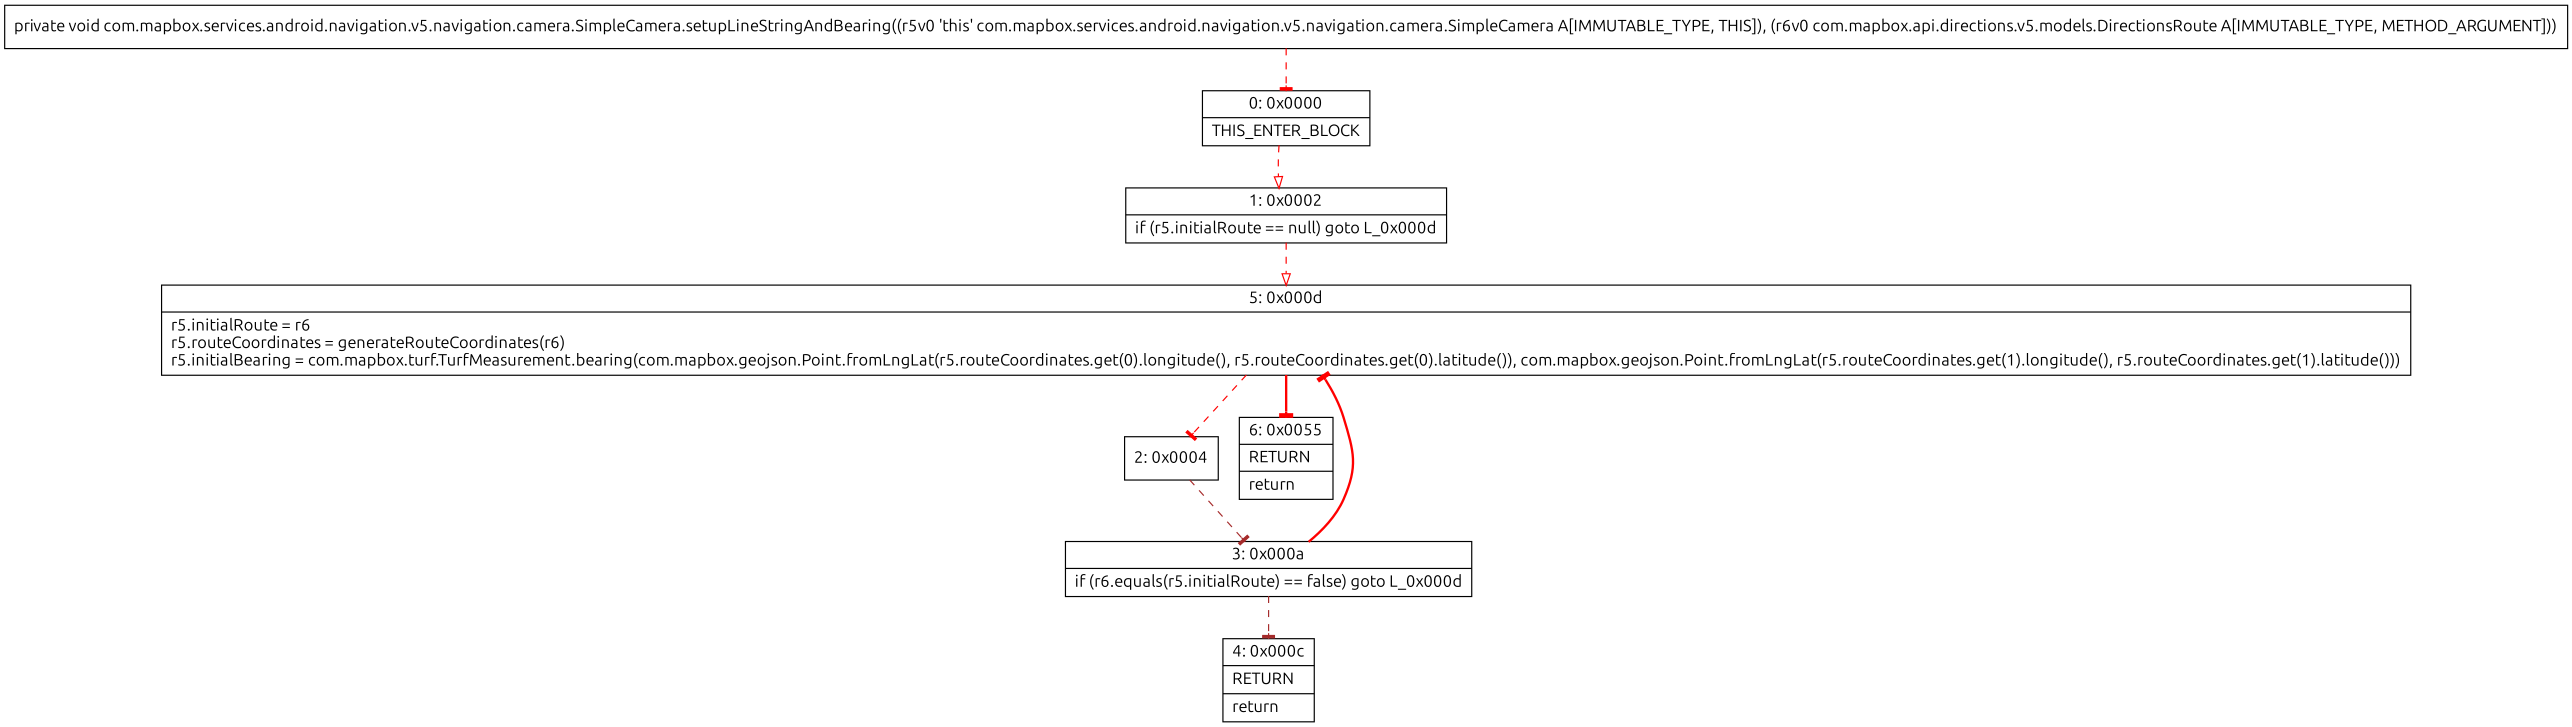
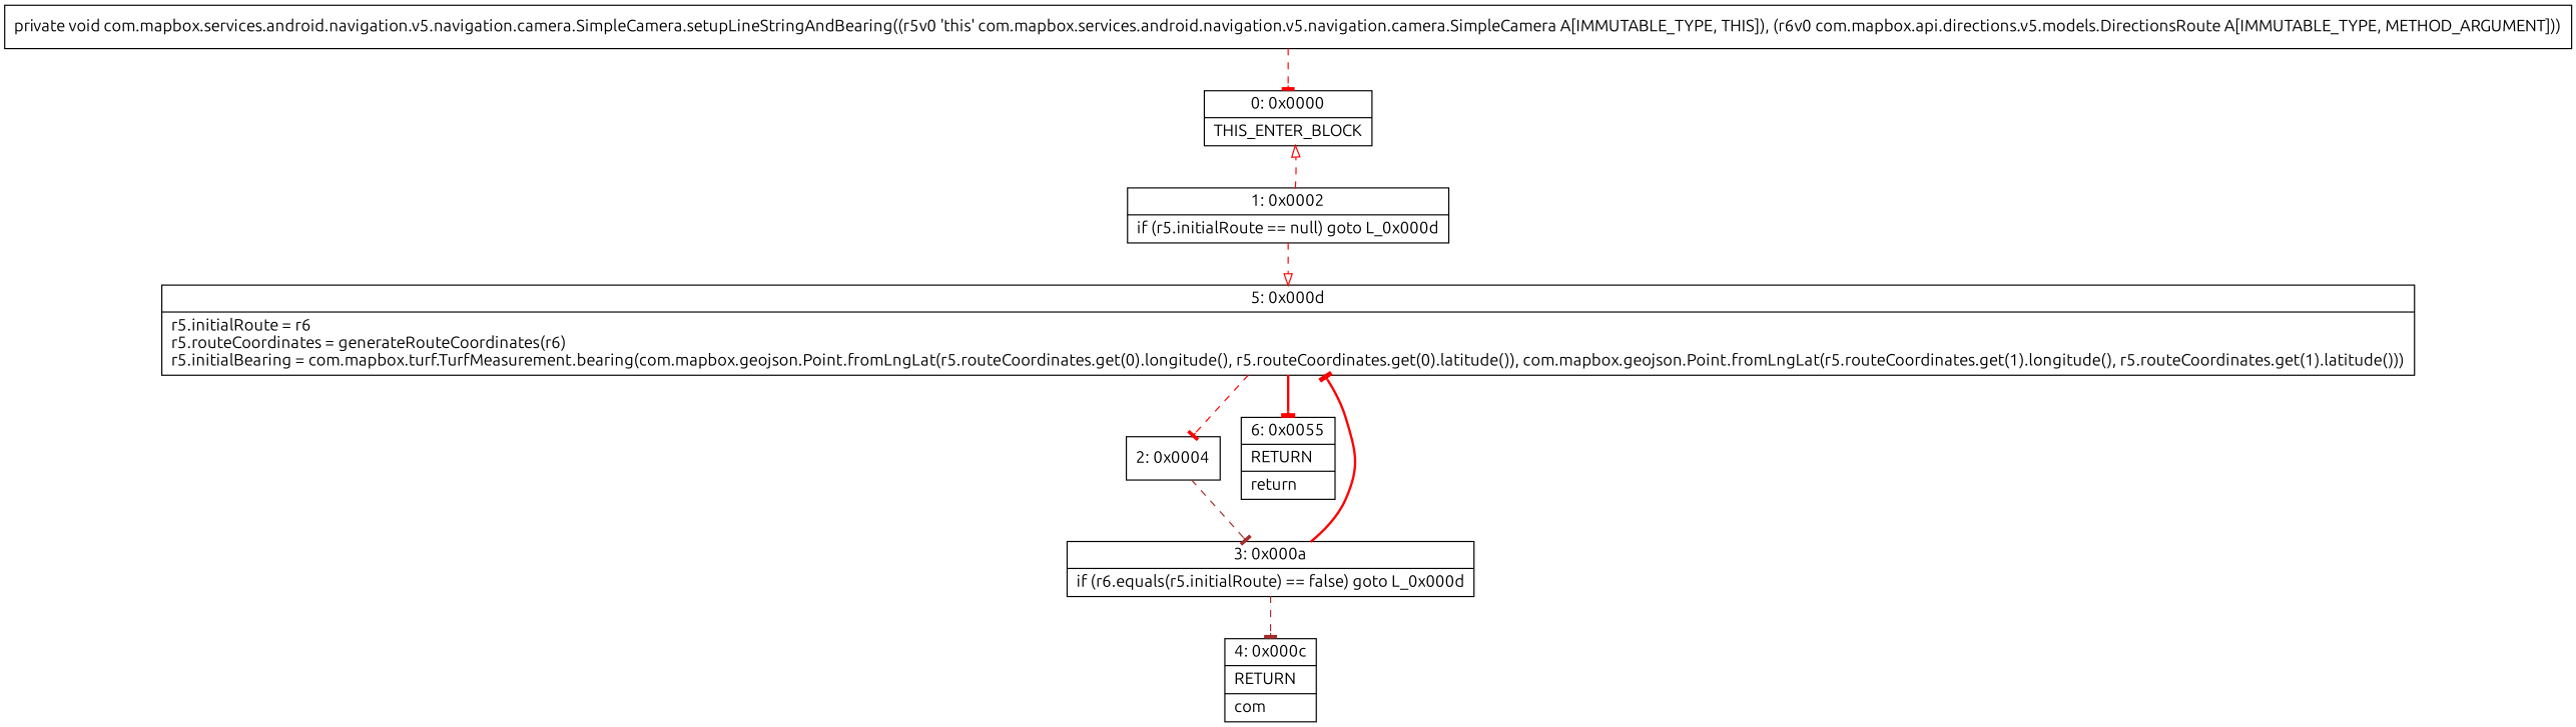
  digraph {
    fontname=Ubuntu
    node [fontname=Ubuntu shape=record]
    edge [arrowhead=tee color=red fontname=Ubuntu style=dashed]
    n1 [label="{0\:\ 0x0000|THIS_ENTER_BLOCK\l}"]
    n2 [label="{1\:\ 0x0002|if (r5.initialRoute == null) goto L_0x000d\l}"]
    n3 [label="{5\:\ 0x000d|r5.initialRoute = r6\lr5.routeCoordinates = generateRouteCoordinates(r6)\lr5.initialBearing = com.mapbox.turf.TurfMeasurement.bearing(com.mapbox.geojson.Point.fromLngLat(r5.routeCoordinates.get(0).longitude(), r5.routeCoordinates.get(0).latitude()), com.mapbox.geojson.Point.fromLngLat(r5.routeCoordinates.get(1).longitude(), r5.routeCoordinates.get(1).latitude()))\l}"]
    n4 [label="{2\:\ 0x0004}"]
    n5 [label="{3\:\ 0x000a|if (r6.equals(r5.initialRoute) == false) goto L_0x000d\l}"]
    n6 [label="{6\:\ 0x0055|RETURN\l|return\l}"]
-   n7 [label="{4\:\ 0x000c|RETURN\l|return\l}"]
+   n7 [label="{4\:\ 0x000c|RETURN\l|com\l}"]
    n8 [label="{private void com.mapbox.services.android.navigation.v5.navigation.camera.SimpleCamera.setupLineStringAndBearing((r5v0 'this' com.mapbox.services.android.navigation.v5.navigation.camera.SimpleCamera A[IMMUTABLE_TYPE, THIS]), (r6v0 com.mapbox.api.directions.v5.models.DirectionsRoute A[IMMUTABLE_TYPE, METHOD_ARGUMENT])) }"]
-   n1 -> n2 [arrowhead=onormal]
+   n2 -> n1 [arrowhead=onormal]
    n2 -> n3 [arrowhead=onormal]
    n3 -> n4
    n3 -> n6 [style=bold]
    n4 -> n5 [color=brown]
    n5 -> n3 [style=bold]
    n5 -> n7 [color=brown]
    n8 -> n1
  }
